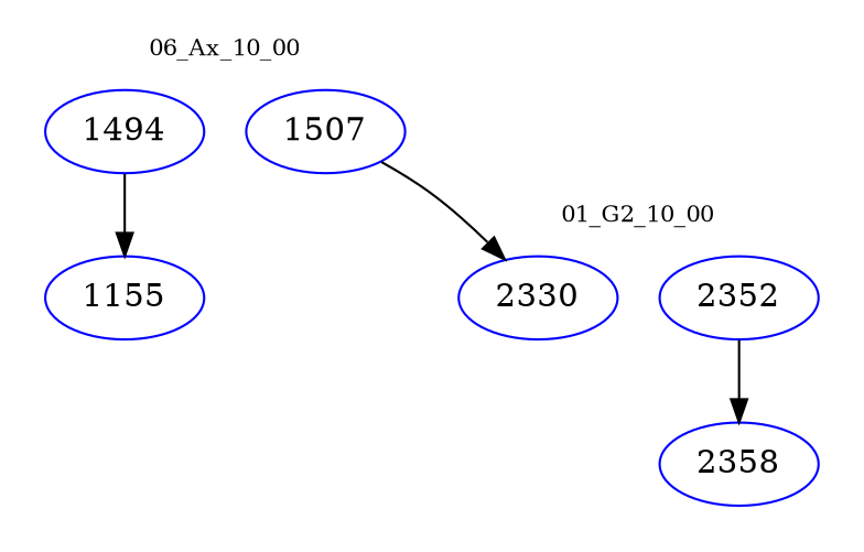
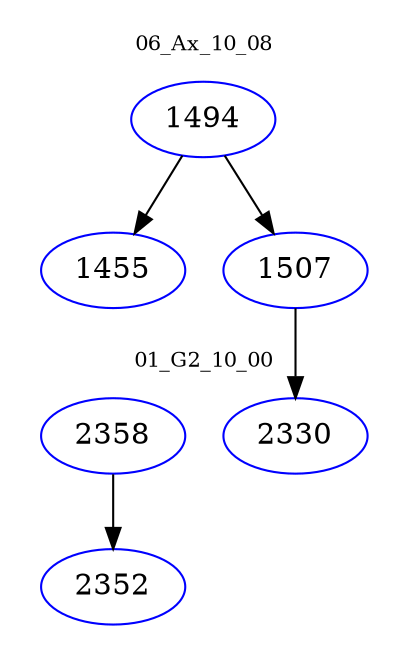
  digraph {
    node [color=blue]
    edge [color=black]
    n1 [label=1494]
-   n2 [label=1155]
+   n2 [label=1455]
    n3 [label=1507]
    n4 [label=2352]
    n5 [label=2330]
    n6 [label=2358]
    subgraph cluster_1 {
      color=white
      fontsize=10
-     label="06_Ax_10_00"
+     label="06_Ax_10_08"
      n1
      n2
      n3
    }
    subgraph cluster_2 {
      color=white
      fontsize=10
      label="01_G2_10_00"
      n4
      n5
      n6
    }
    n1 -> n2
+   n1 -> n3
    n3 -> n5
-   n4 -> n6
+   n6 -> n4
  }
